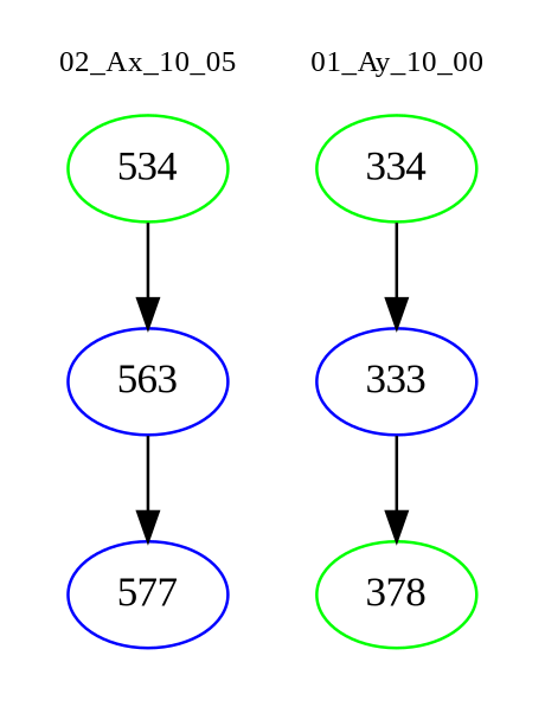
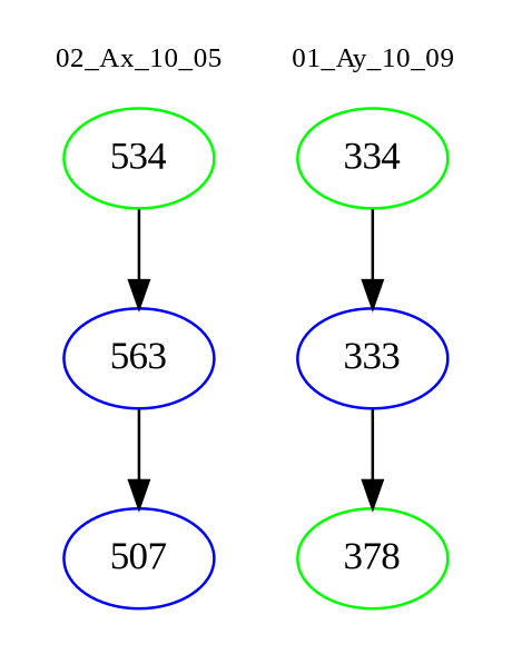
  digraph {
    fontname="Liberation Serif"
    node [color=green fontname="Liberation Serif"]
    edge [color=black fontname="Liberation Serif"]
    n1 [label=534]
    n2 [color=blue label=563]
-   n3 [color=blue label=577]
+   n3 [color=blue label=507]
    n4 [label=334]
    n5 [color=blue label=333]
    n6 [label=378]
    subgraph cluster_1 {
      color=white
      fontsize=10
      label="02_Ax_10_05"
      n1
      n2
      n3
    }
    subgraph cluster_2 {
      color=white
      fontsize=10
-     label="01_Ay_10_00"
+     label="01_Ay_10_09"
      n4
      n5
      n6
    }
    n1 -> n2
    n2 -> n3
    n4 -> n5
    n5 -> n6
  }
